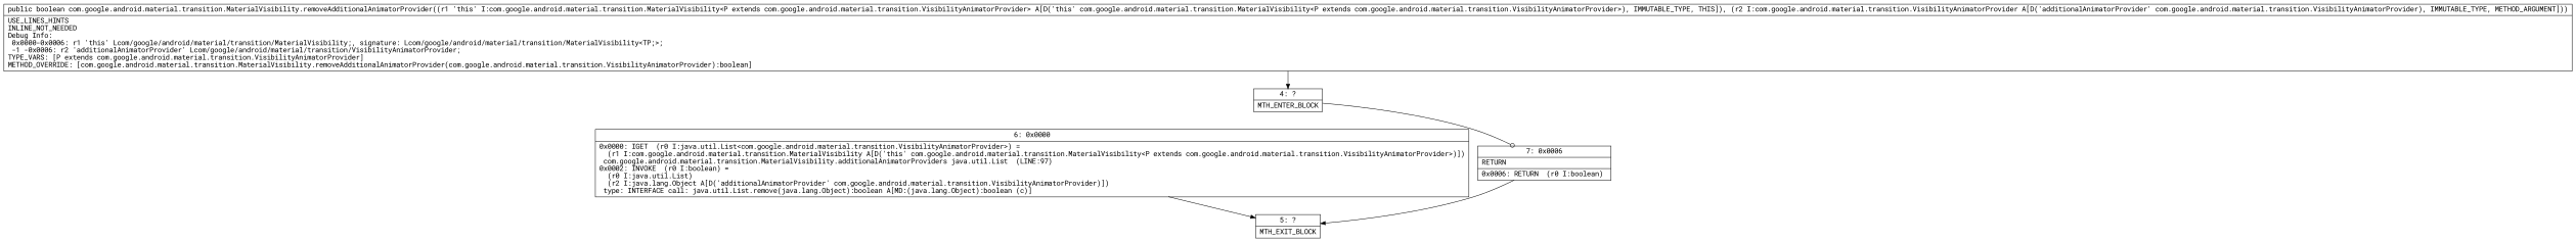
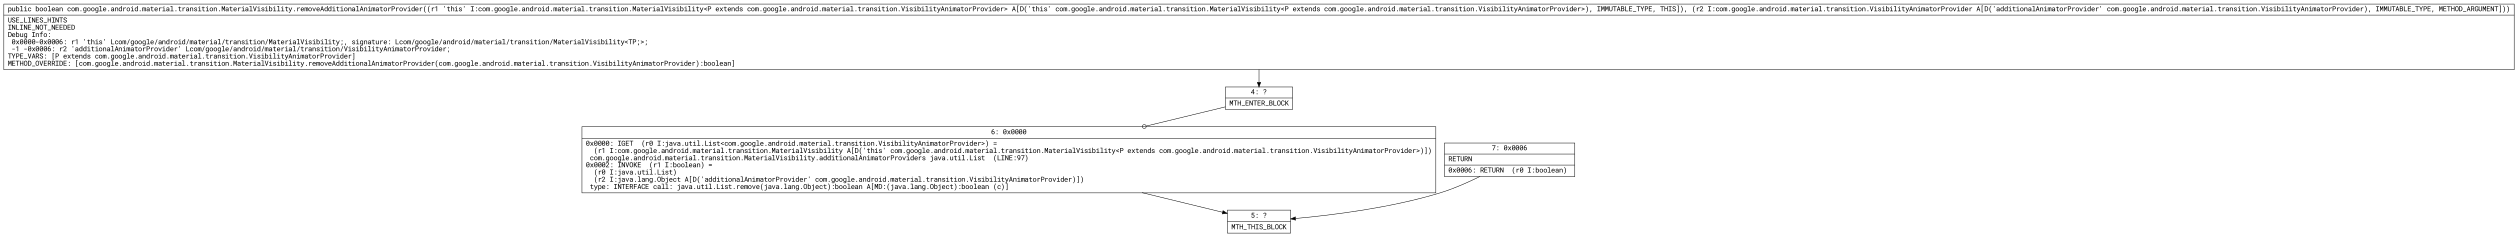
  digraph {
    fontname="Roboto Mono"
    node [fontname="Roboto Mono" shape=record]
    edge [arrowhead=normal fontname="Roboto Mono"]
    n1 [label="{4\:\ ?|MTH_ENTER_BLOCK\l}"]
-   n2 [label="{6\:\ 0x0000|0x0000: IGET  (r0 I:java.util.List\<com.google.android.material.transition.VisibilityAnimatorProvider\>) = \l  (r1 I:com.google.android.material.transition.MaterialVisibility A[D('this' com.google.android.material.transition.MaterialVisibility\<P extends com.google.android.material.transition.VisibilityAnimatorProvider\>)])\l com.google.android.material.transition.MaterialVisibility.additionalAnimatorProviders java.util.List  (LINE:97)\l0x0002: INVOKE  (r0 I:boolean) = \l  (r0 I:java.util.List)\l  (r2 I:java.lang.Object A[D('additionalAnimatorProvider' com.google.android.material.transition.VisibilityAnimatorProvider)])\l type: INTERFACE call: java.util.List.remove(java.lang.Object):boolean A[MD:(java.lang.Object):boolean (c)]\l}"]
-   n3 [label="{5\:\ ?|MTH_EXIT_BLOCK\l}"]
+   n2 [label="{6\:\ 0x0000|0x0000: IGET  (r0 I:java.util.List\<com.google.android.material.transition.VisibilityAnimatorProvider\>) = \l  (r1 I:com.google.android.material.transition.MaterialVisibility A[D('this' com.google.android.material.transition.MaterialVisibility\<P extends com.google.android.material.transition.VisibilityAnimatorProvider\>)])\l com.google.android.material.transition.MaterialVisibility.additionalAnimatorProviders java.util.List  (LINE:97)\l0x0002: INVOKE  (r1 I:boolean) = \l  (r0 I:java.util.List)\l  (r2 I:java.lang.Object A[D('additionalAnimatorProvider' com.google.android.material.transition.VisibilityAnimatorProvider)])\l type: INTERFACE call: java.util.List.remove(java.lang.Object):boolean A[MD:(java.lang.Object):boolean (c)]\l}"]
+   n3 [label="{5\:\ ?|MTH_THIS_BLOCK\l}"]
    n4 [label="{7\:\ 0x0006|RETURN\l|0x0006: RETURN  (r0 I:boolean) \l}"]
    n5 [label="{public boolean com.google.android.material.transition.MaterialVisibility.removeAdditionalAnimatorProvider((r1 'this' I:com.google.android.material.transition.MaterialVisibility\<P extends com.google.android.material.transition.VisibilityAnimatorProvider\> A[D('this' com.google.android.material.transition.MaterialVisibility\<P extends com.google.android.material.transition.VisibilityAnimatorProvider\>), IMMUTABLE_TYPE, THIS]), (r2 I:com.google.android.material.transition.VisibilityAnimatorProvider A[D('additionalAnimatorProvider' com.google.android.material.transition.VisibilityAnimatorProvider), IMMUTABLE_TYPE, METHOD_ARGUMENT]))  | USE_LINES_HINTS\lINLINE_NOT_NEEDED\lDebug Info:\l  0x0000\-0x0006: r1 'this' Lcom\/google\/android\/material\/transition\/MaterialVisibility;, signature: Lcom\/google\/android\/material\/transition\/MaterialVisibility\<TP;\>;\l  \-1 \-0x0006: r2 'additionalAnimatorProvider' Lcom\/google\/android\/material\/transition\/VisibilityAnimatorProvider;\lTYPE_VARS: [P extends com.google.android.material.transition.VisibilityAnimatorProvider]\lMETHOD_OVERRIDE: [com.google.android.material.transition.MaterialVisibility.removeAdditionalAnimatorProvider(com.google.android.material.transition.VisibilityAnimatorProvider):boolean]\l}"]
-   n1 -> n4 [arrowhead=odot]
+   n1 -> n2 [arrowhead=odot]
    n2 -> n3
    n4 -> n3
    n5 -> n1
  }
